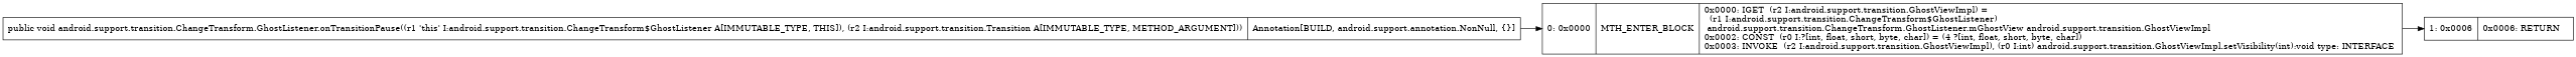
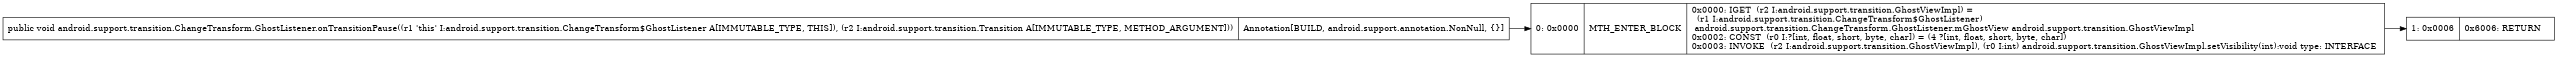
  digraph {
    rankdir=LR
    node [shape=record]
    n1 [label="{0\:\ 0x0000|MTH_ENTER_BLOCK\l|0x0000: IGET  (r2 I:android.support.transition.GhostViewImpl) = \l  (r1 I:android.support.transition.ChangeTransform$GhostListener)\l android.support.transition.ChangeTransform.GhostListener.mGhostView android.support.transition.GhostViewImpl \l0x0002: CONST  (r0 I:?[int, float, short, byte, char]) = (4 ?[int, float, short, byte, char]) \l0x0003: INVOKE  (r2 I:android.support.transition.GhostViewImpl), (r0 I:int) android.support.transition.GhostViewImpl.setVisibility(int):void type: INTERFACE \l}"]
-   n2 [label="{1\:\ 0x0006|0x0006: RETURN   \l}"]
+   n2 [label="{1\:\ 0x0006|0x6006: RETURN   \l}"]
    n3 [label="{public void android.support.transition.ChangeTransform.GhostListener.onTransitionPause((r1 'this' I:android.support.transition.ChangeTransform$GhostListener A[IMMUTABLE_TYPE, THIS]), (r2 I:android.support.transition.Transition A[IMMUTABLE_TYPE, METHOD_ARGUMENT]))  | Annotation[BUILD, android.support.annotation.NonNull, \{\}]\l}"]
    n1 -> n2
    n3 -> n1
  }
